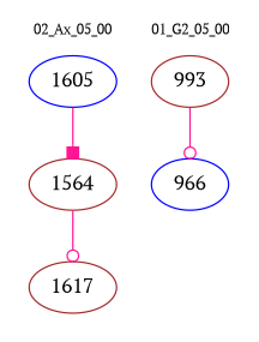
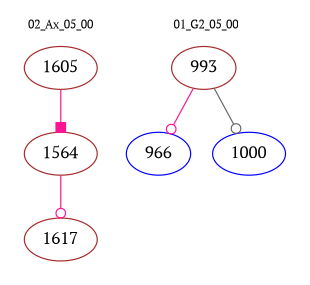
  digraph {
    fontname="PT Serif"
    node [color=brown fontname="PT Serif"]
    edge [arrowhead=odot color=deeppink fontname="PT Serif"]
-   n1 [color=blue label=1605]
+   n1 [label=1605]
    n2 [label=1564]
    n3 [label=1617]
    n4 [label=993]
    n5 [color=blue label=966]
+   n6 [color=blue label=1000]
    subgraph cluster_1 {
      color=white
      fontsize=10
      label="02_Ax_05_00"
      n1
      n2
      n3
    }
    subgraph cluster_2 {
      color=white
      fontsize=10
      label="01_G2_05_00"
      n4
      n5
+     n6
    }
    n1 -> n2 [arrowhead=box]
    n2 -> n3
    n4 -> n5
+   n4 -> n6 [color=gray40]
  }
